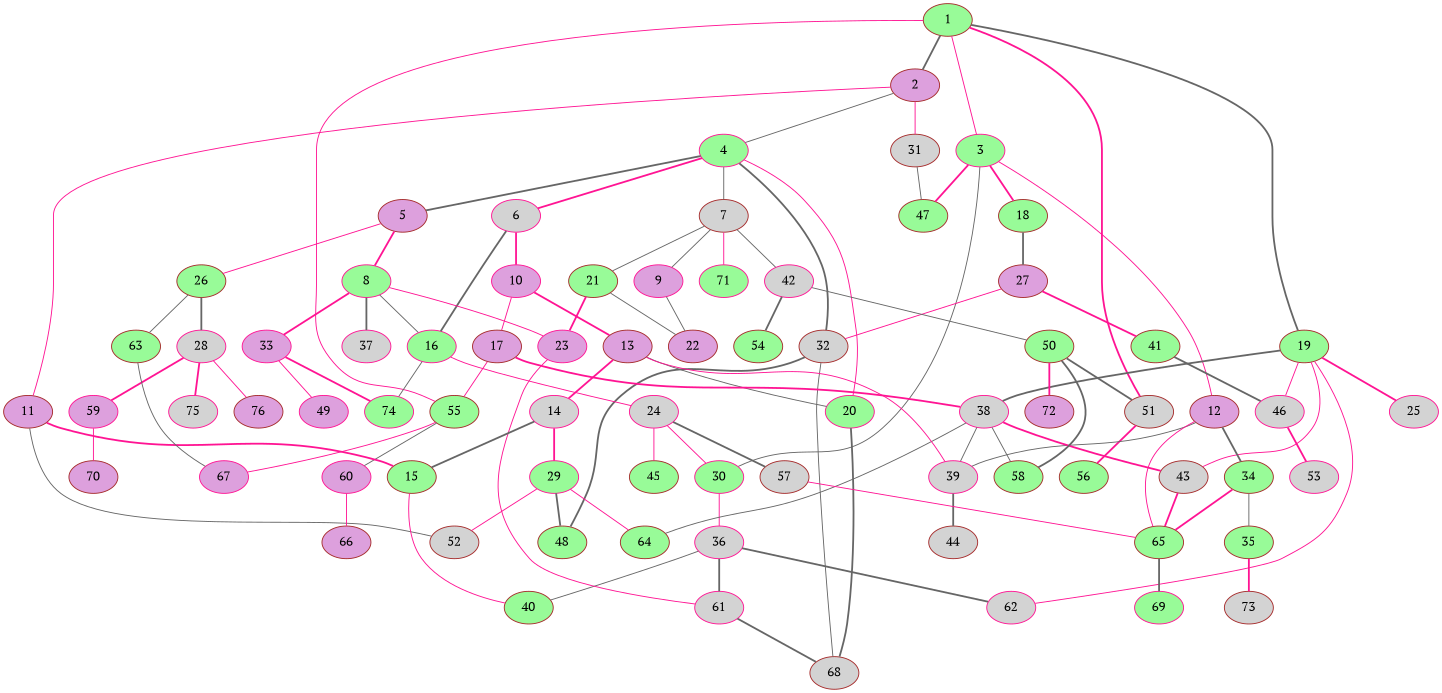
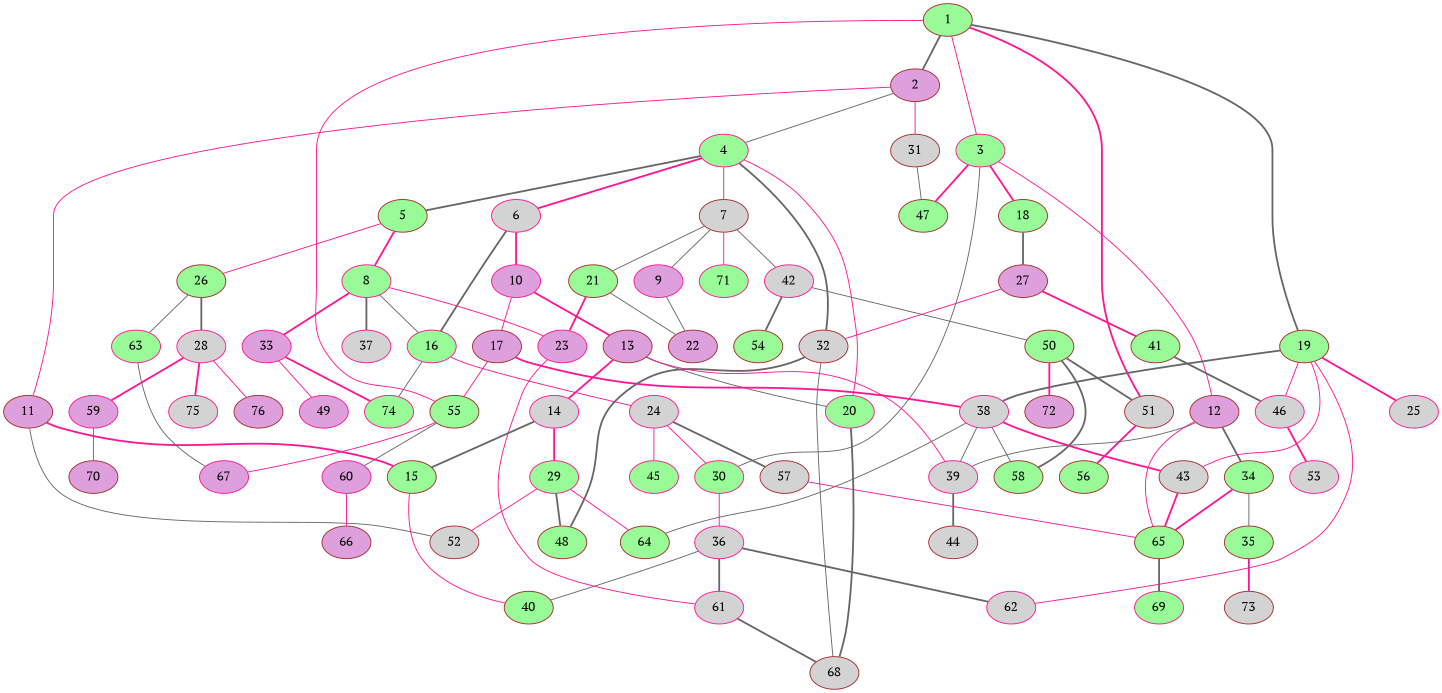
  graph {
    fontname="PT Serif"
    node [color=brown fillcolor=palegreen fontname="PT Serif" style=filled]
    edge [color=deeppink fontname="PT Serif" style=solid weight=1.0]
    2 [fillcolor=plum]
    1
    3 [color=deeppink]
    19
    51 [fillcolor=lightgrey]
    55
    4 [color=deeppink]
    11 [fillcolor=plum]
    31 [fillcolor=lightgrey]
    12 [fillcolor=plum]
    18
    30 [color=deeppink]
    47
    38 [color=deeppink fillcolor=lightgrey]
    25 [color=deeppink fillcolor=lightgrey]
    43 [fillcolor=lightgrey]
    46 [color=deeppink fillcolor=lightgrey]
    62 [color=deeppink fillcolor=lightgrey]
    20 [color=deeppink]
    68 [fillcolor=lightgrey]
    56
    60 [color=deeppink fillcolor=plum]
    67 [color=deeppink fillcolor=plum]
-   5 [fillcolor=plum]
+   5
    6 [color=deeppink fillcolor=lightgrey]
    7 [fillcolor=lightgrey]
    32 [fillcolor=lightgrey]
    15
    52 [fillcolor=lightgrey]
    34
    39 [color=deeppink fillcolor=lightgrey]
    65
    27 [fillcolor=plum]
    36 [color=deeppink fillcolor=lightgrey]
    8 [color=deeppink]
    26
    10 [color=deeppink fillcolor=plum]
    16 [color=deeppink]
    9 [color=deeppink fillcolor=plum]
    21
    42 [color=deeppink fillcolor=lightgrey]
    71 [color=deeppink]
    48
    23 [color=deeppink fillcolor=plum]
    33 [color=deeppink fillcolor=plum]
    37 [color=deeppink fillcolor=lightgrey]
    28 [color=deeppink fillcolor=lightgrey]
-   63
+   63 [color=deeppink]
    13 [fillcolor=plum]
    17 [fillcolor=plum]
    24 [color=deeppink fillcolor=lightgrey]
    74 [color=deeppink]
    22 [fillcolor=plum]
    50
    54
    61 [color=deeppink fillcolor=lightgrey]
    49 [color=deeppink fillcolor=plum]
    14 [color=deeppink fillcolor=lightgrey]
    40
    35
    44 [fillcolor=lightgrey]
    69 [color=deeppink]
    29 [color=deeppink]
-   45
+   45 [color=deeppink]
    64
    57 [fillcolor=lightgrey]
    58
    41
    53 [color=deeppink fillcolor=lightgrey]
    59 [color=deeppink fillcolor=plum]
    75 [color=deeppink fillcolor=lightgrey]
    76 [fillcolor=plum]
    70 [fillcolor=plum]
    73 [fillcolor=lightgrey]
    72 [fillcolor=plum]
    66 [fillcolor=plum]
    2 -- 4 [color=gray40]
    2 -- 11
    2 -- 31
    1 -- 2 [color=gray40 style=bold weight=2.0]
    1 -- 3
    1 -- 19 [color=gray40 style=bold]
    1 -- 51 [style=bold]
    1 -- 55
    3 -- 12
    3 -- 18 [style=bold]
    3 -- 30 [color=gray40]
    3 -- 47 [style=bold]
    19 -- 38 [color=gray40 style=bold]
    19 -- 25 [style=bold]
    19 -- 43
    19 -- 46
    19 -- 62
    51 -- 56 [style=bold]
    55 -- 60 [color=gray40]
    55 -- 67
    4 -- 20
    4 -- 5 [color=gray40 style=bold weight=2.0]
    4 -- 6 [style=bold]
    4 -- 7 [color=gray40]
    4 -- 32 [color=gray40 style=bold]
    11 -- 15 [style=bold]
    11 -- 52 [color=gray40]
    31 -- 47 [color=gray40]
    12 -- 34 [color=gray40 style=bold]
    12 -- 39 [color=gray40]
    12 -- 65
    18 -- 27 [color=gray40 style=bold]
    30 -- 36
    38 -- 43 [style=bold]
    38 -- 39 [color=gray40]
    38 -- 64 [color=gray40]
    38 -- 58 [color=gray40]
    43 -- 65 [style=bold]
    46 -- 53 [style=bold]
    20 -- 68 [color=gray40 style=bold]
    60 -- 66
    5 -- 8 [style=bold]
    5 -- 26
    6 -- 10 [style=bold]
    6 -- 16 [color=gray40 style=bold]
    7 -- 9 [color=gray40]
    7 -- 21 [color=gray40]
    7 -- 42 [color=gray40]
    7 -- 71 [weight=2.0]
    32 -- 68 [color=gray40]
    32 -- 48 [color=gray40 style=bold]
    15 -- 40
    34 -- 65 [style=bold]
    34 -- 35 [color=gray40]
    39 -- 44 [color=gray40 style=bold]
    65 -- 69 [color=gray40 style=bold weight=3.0]
    27 -- 32
    27 -- 41 [style=bold]
    36 -- 62 [color=gray40 style=bold]
    36 -- 61 [color=gray40 style=bold]
    36 -- 40 [color=gray40]
    8 -- 16 [color=gray40]
    8 -- 23
    8 -- 33 [style=bold]
    8 -- 37 [color=gray40 style=bold weight=3.0]
    26 -- 28 [color=gray40 style=bold]
    26 -- 63 [color=gray40]
    10 -- 13 [style=bold]
    10 -- 17
    16 -- 24
    16 -- 74 [color=gray40]
    9 -- 22 [color=gray40]
    21 -- 23 [style=bold]
    21 -- 22 [color=gray40 weight=4.0]
    42 -- 50 [color=gray40]
    42 -- 54 [color=gray40 style=bold]
    23 -- 61
    33 -- 74 [style=bold]
    33 -- 49
    28 -- 59 [style=bold]
    28 -- 75 [style=bold]
    28 -- 76
    63 -- 67 [color=gray40]
    13 -- 20 [color=gray40]
    13 -- 39
    13 -- 14 [style=bold]
    17 -- 55
    17 -- 38 [style=bold]
    24 -- 30
    24 -- 45 [weight=2.0]
    24 -- 57 [color=gray40 style=bold]
    50 -- 51 [color=gray40 style=bold]
    50 -- 58 [color=gray40 style=bold]
    50 -- 72 [style=bold weight=3.0]
    61 -- 68 [color=gray40 style=bold]
    14 -- 15 [color=gray40 style=bold]
    14 -- 29 [style=bold weight=2.0]
    35 -- 73 [style=bold]
    29 -- 52
    29 -- 48 [color=gray40 style=bold]
    29 -- 64
    57 -- 65
    41 -- 46 [color=gray40 style=bold]
    59 -- 70 [weight=2.0]
  }
